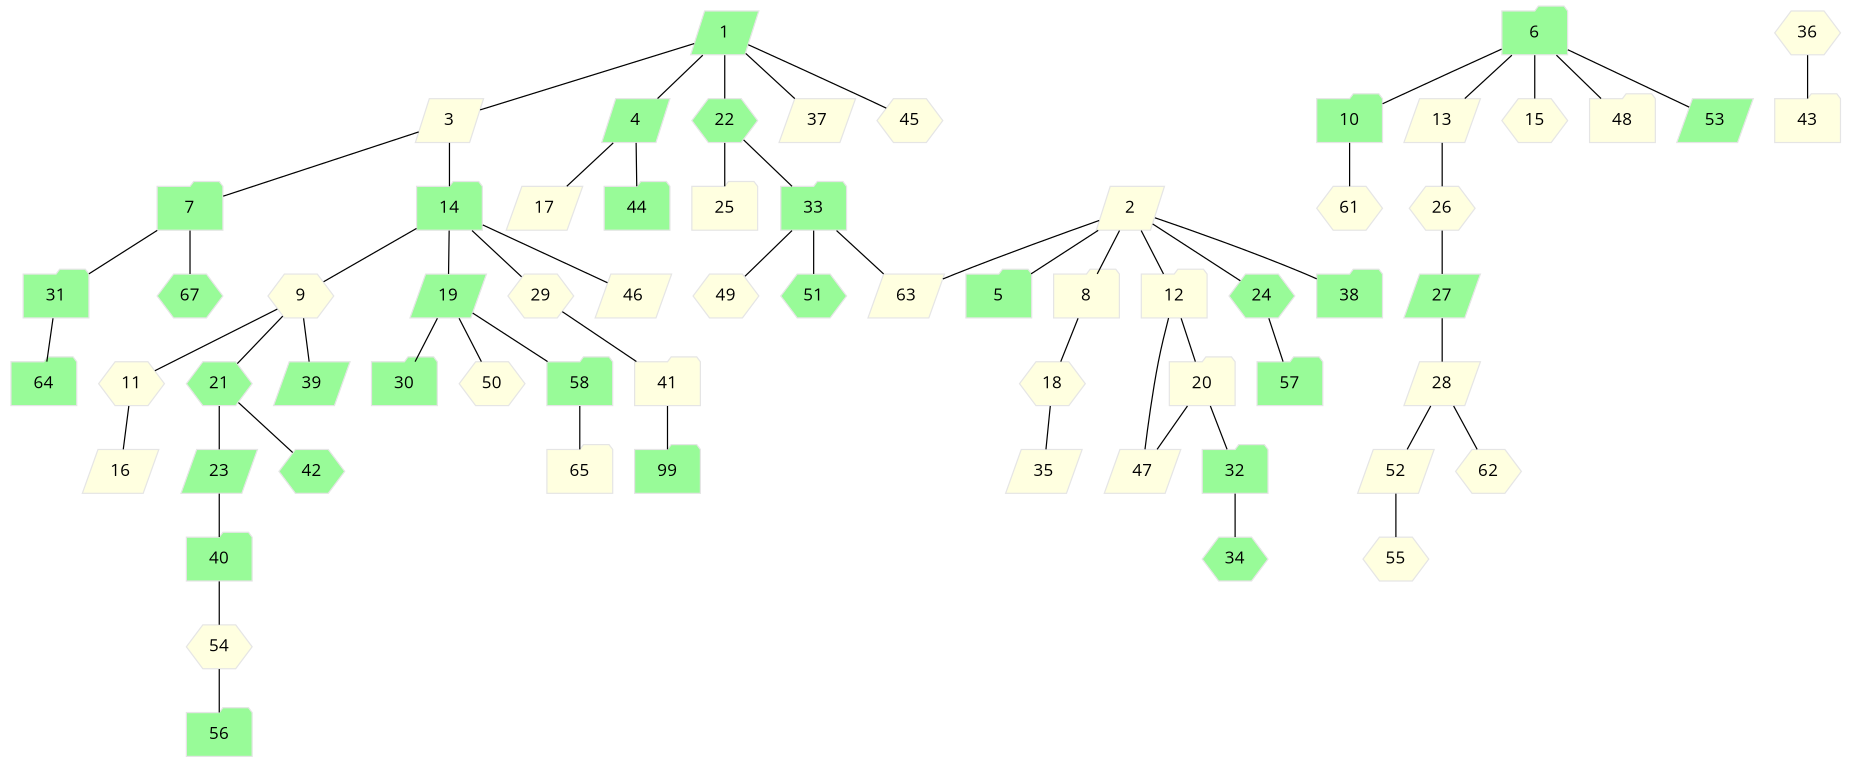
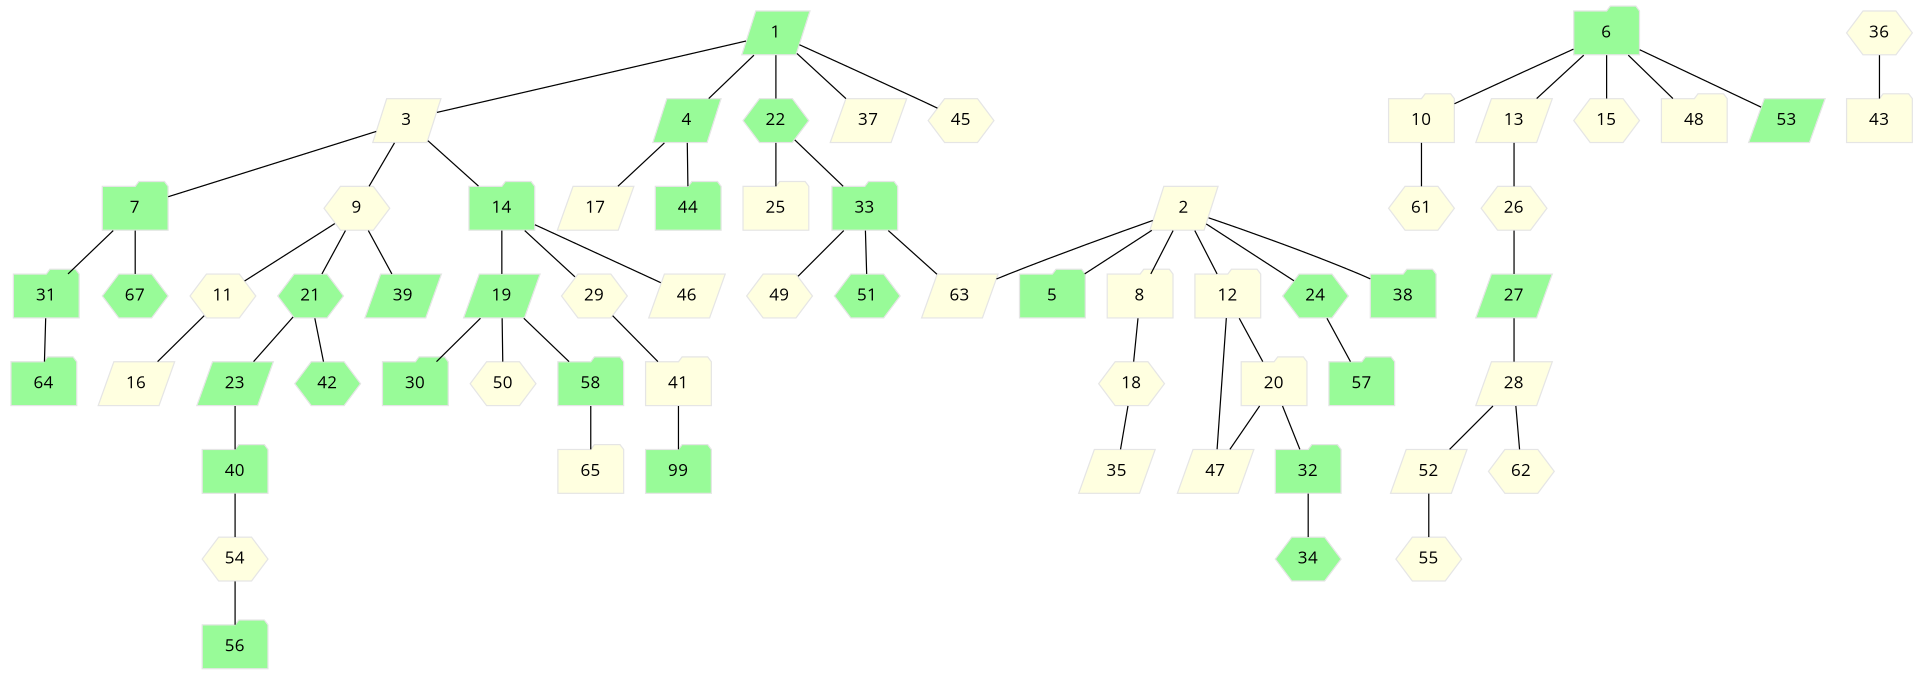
  graph {
    fontname="Open Sans"
    node [color=gray90 fillcolor=lightyellow fontname="Open Sans" shape=folder style=filled]
    edge [fontname="Open Sans"]
    1 [fillcolor=palegreen shape=parallelogram]
    3 [shape=parallelogram]
    4 [fillcolor=palegreen shape=parallelogram]
    22 [fillcolor=palegreen shape=hexagon]
    37 [shape=parallelogram]
    45 [shape=hexagon]
    2 [shape=parallelogram]
    5 [fillcolor=palegreen]
    8
    12
    24 [fillcolor=palegreen shape=hexagon]
    38 [fillcolor=palegreen]
    63 [shape=parallelogram]
    7 [fillcolor=palegreen]
    9 [shape=hexagon]
    14 [fillcolor=palegreen]
    17 [shape=parallelogram]
    44 [fillcolor=palegreen]
    25
    33 [fillcolor=palegreen]
    6 [fillcolor=palegreen]
-   10 [fillcolor=palegreen]
+   10
    13 [shape=parallelogram]
    15 [shape=hexagon]
    48
    53 [fillcolor=palegreen shape=parallelogram]
    18 [shape=hexagon]
    20
    47 [shape=parallelogram]
    57 [fillcolor=palegreen]
    31 [fillcolor=palegreen]
    n32 [fillcolor=palegreen label=67 shape=hexagon]
    11 [shape=hexagon]
    21 [fillcolor=palegreen shape=hexagon]
    39 [fillcolor=palegreen shape=parallelogram]
    19 [fillcolor=palegreen shape=parallelogram]
    29 [shape=hexagon]
    46 [shape=parallelogram]
    61 [shape=hexagon]
    26 [shape=hexagon]
    64 [fillcolor=palegreen]
    35 [shape=parallelogram]
    16 [shape=parallelogram]
    23 [fillcolor=palegreen shape=parallelogram]
    42 [fillcolor=palegreen shape=hexagon]
    32 [fillcolor=palegreen]
    27 [fillcolor=palegreen shape=parallelogram]
    30 [fillcolor=palegreen]
    50 [shape=hexagon]
    58 [fillcolor=palegreen]
    41
    65
    34 [fillcolor=palegreen shape=hexagon]
    36 [shape=hexagon]
    43
    40 [fillcolor=palegreen]
    49 [shape=hexagon]
    51 [fillcolor=palegreen shape=hexagon]
    54 [shape=hexagon]
    28 [shape=parallelogram]
    52 [shape=parallelogram]
    62 [shape=hexagon]
    55 [shape=hexagon]
    n64 [fillcolor=palegreen label=99]
    56 [fillcolor=palegreen]
    1 -- 3
    1 -- 4
    1 -- 22
    1 -- 37
    1 -- 45
    3 -- 7
-   14 -- 9
+   3 -- 9
    3 -- 14
    4 -- 17
    4 -- 44
    22 -- 25
    22 -- 33
    2 -- 5
    2 -- 8
    2 -- 12
    2 -- 24
    2 -- 38
    2 -- 63
    8 -- 18
    12 -- 20
    12 -- 47
    24 -- 57
    7 -- 31
    7 -- n32
    9 -- 11
    9 -- 21
    9 -- 39
    14 -- 19
    14 -- 29
    14 -- 46
    33 -- 63
    33 -- 49
    33 -- 51
    6 -- 10
    6 -- 13
    6 -- 15
    6 -- 48
    6 -- 53
    10 -- 61
    13 -- 26
    18 -- 35
    20 -- 47
    20 -- 32
    31 -- 64
    11 -- 16
    21 -- 23
    21 -- 42
    19 -- 30
    19 -- 50
    19 -- 58
    29 -- 41
    26 -- 27
    23 -- 40
    32 -- 34
    27 -- 28
    58 -- 65
    41 -- n64
    36 -- 43
    40 -- 54
    54 -- 56
    28 -- 52
    28 -- 62
    52 -- 55
  }
